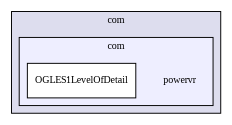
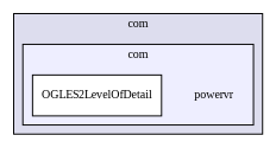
  digraph {
    compound=true
    fontname="Liberation Serif"
    node [fontname="Liberation Serif" fontsize=10]
    n1 [label=powervr shape=plaintext]
-   n2 [color=black fillcolor=white label=OGLES1LevelOfDetail shape=box style=filled]
+   n2 [color=black fillcolor=white label=OGLES2LevelOfDetail shape=box style=filled]
    subgraph cluster_1 {
      bgcolor="#ddddee"
      fontsize=10
      label=com
      pencolor=black
      subgraph cluster_2 {
        bgcolor="#eeeeff"
        fontsize=10
        pencolor=black
        n1
        n2
      }
    }
  }
